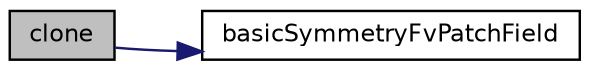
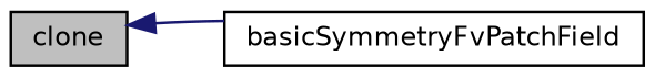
  digraph {
    rankdir=LR
    node [color=black fontname=Helvetica fontsize=10 shape=record]
    n1 [fillcolor=grey75 fontcolor=black height=0.2 label=clone style=filled width=0.4]
    n2 [height=0.2 label=basicSymmetryFvPatchField width=0.4]
-   n1 -> n2 [color=midnightblue fontname=Helvetica fontsize=10 labelfontname=Helvetica labelfontsize=10 style=solid]
+   n2 -> n1 [color=midnightblue fontname=Helvetica fontsize=10 labelfontname=Helvetica labelfontsize=10 style=solid]
  }
